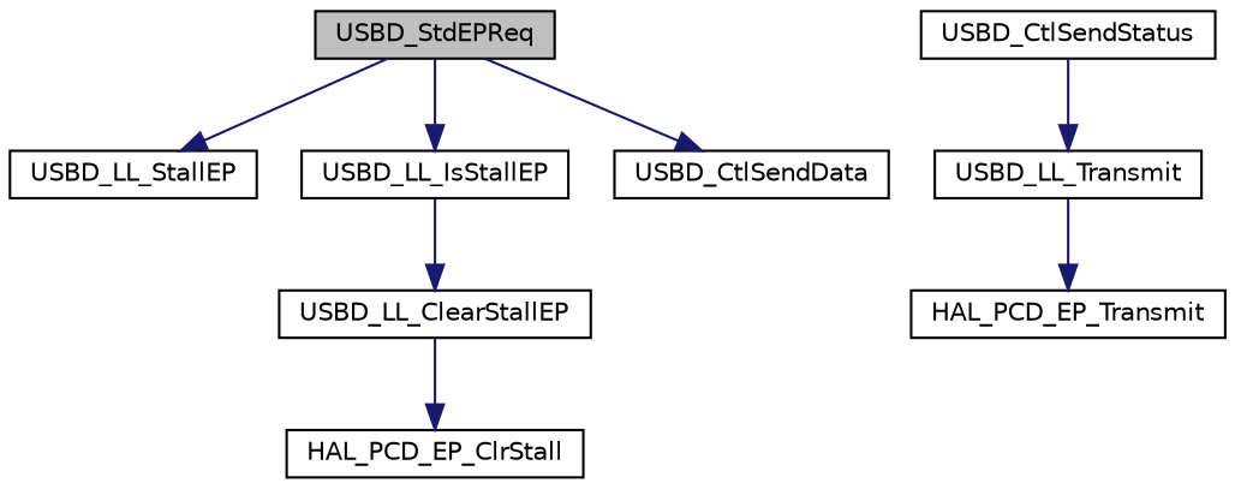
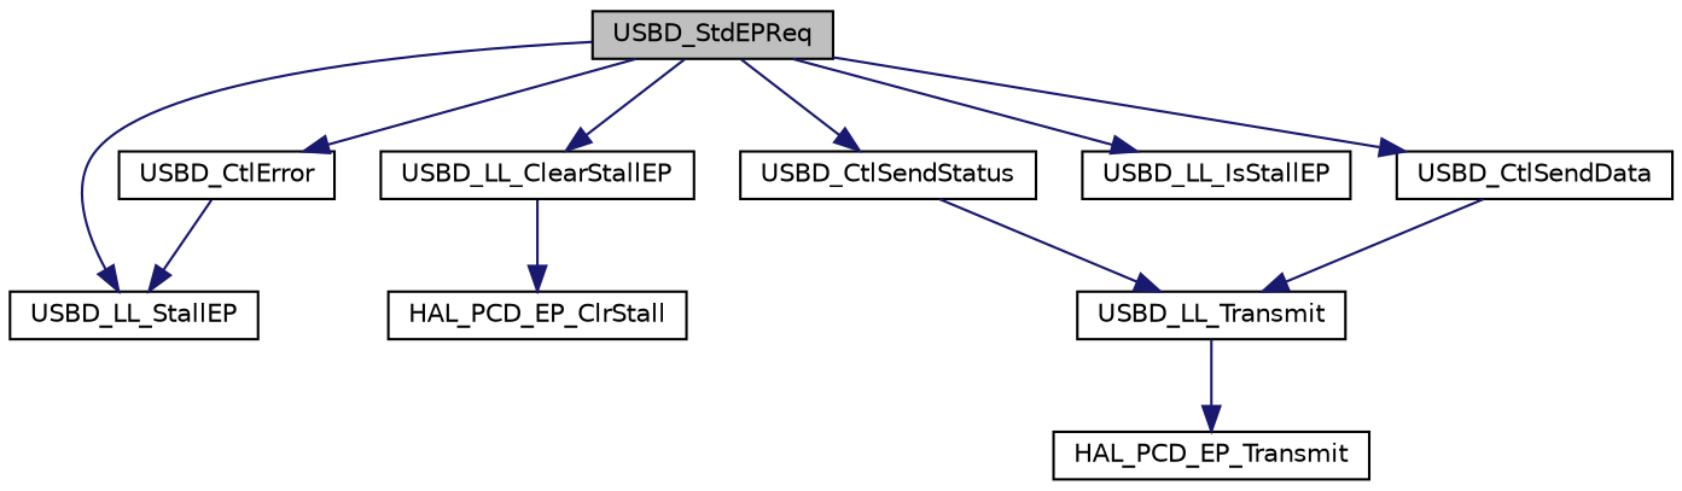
  digraph {
    rankdir=TB
    node [color=black fillcolor=white fontname=Helvetica fontsize=10 shape=record style=filled]
    edge [color=midnightblue fontname=Helvetica fontsize=10 labelfontname=Helvetica labelfontsize=10 style=solid]
    n1 [fillcolor=grey75 fontcolor=black height=0.2 label=USBD_StdEPReq width=0.4]
    n2 [height=0.2 label=USBD_LL_StallEP width=0.4]
    n3 [height=0.2 label=USBD_CtlSendStatus width=0.4]
+   n4 [height=0.2 label=USBD_CtlError width=0.4]
    n5 [height=0.2 label=USBD_LL_ClearStallEP width=0.4]
    n6 [height=0.2 label=USBD_LL_IsStallEP width=0.4]
    n7 [height=0.2 label=USBD_CtlSendData width=0.4]
    n8 [height=0.2 label=USBD_LL_Transmit width=0.4]
    n9 [height=0.2 label=HAL_PCD_EP_ClrStall width=0.4]
    n10 [height=0.2 label=HAL_PCD_EP_Transmit width=0.4]
    n1 -> n2
-   n6 -> n5
+   n1 -> n3
+   n1 -> n4
+   n1 -> n5
    n1 -> n6
    n1 -> n7
    n3 -> n8
+   n4 -> n2
    n5 -> n9
+   n7 -> n8
    n8 -> n10
  }
